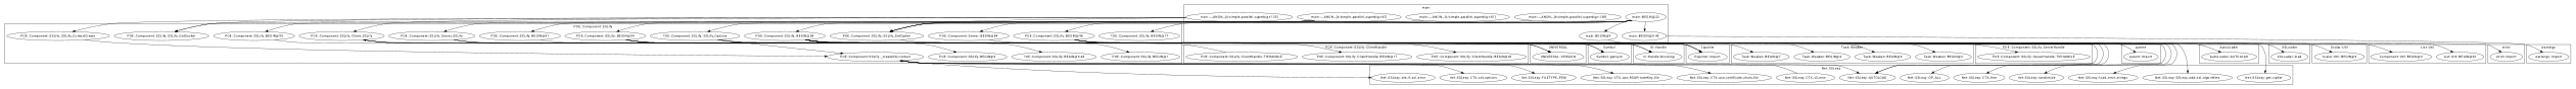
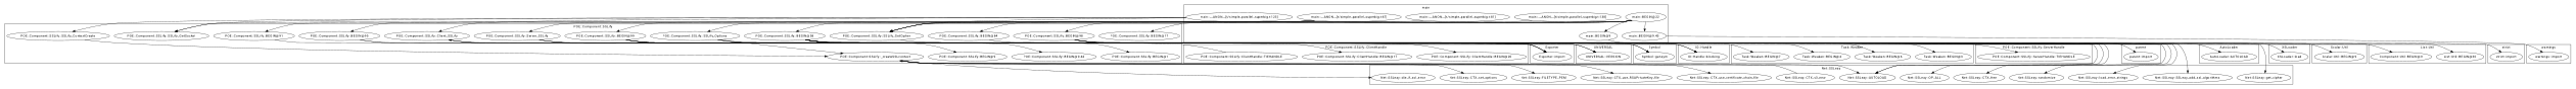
  digraph {
    fontname=Roboto
    node [fontname=Roboto]
    edge [fontname=Roboto]
    "main::BEGIN@9"
    "main::__ANON__[t/simple_parallel_superbig.t:123]"
    "main::BEGIN@9.43"
    "main::BEGIN@22"
    "main::__ANON__[t/simple_parallel_superbig.t:138]"
    "main::__ANON__[t/simple_parallel_superbig.t:67]"
    "main::__ANON__[t/simple_parallel_superbig.t:81]"
    "warnings::import"
    "Symbol::gensym"
    "Net::SSLeay::CTX_use_RSAPrivateKey_file"
    "Net::SSLeay::FILETYPE_PEM"
    "Net::SSLeay::CTX_set_options"
    "Net::SSLeay::randomize"
    "Net::SSLeay::load_error_strings"
    "Net::SSLeay::CTX_use_certificate_chain_file"
    "Net::SSLeay::SSLeay_add_ssl_algorithms"
    "Net::SSLeay::get_cipher"
    "Net::SSLeay::AUTOLOAD"
    "Net::SSLeay::OP_ALL"
    "Net::SSLeay::die_if_ssl_error"
    "Net::SSLeay::CTX_v3_new"
    "Net::SSLeay::CTX_free"
    "XSLoader::load"
    "POE::Component::SSLify::ServerHandle::TIEHANDLE"
    "AutoLoader::AUTOLOAD"
    "strict::import"
    "IO::Handle::blocking"
    "Exporter::import"
    "Task::Weaken::BEGIN@3"
    "Task::Weaken::BEGIN@6"
    "Task::Weaken::BEGIN@4"
    "Task::Weaken::BEGIN@7"
    "parent::import"
    "Scalar::Util::BEGIN@9"
    "POE::Component::SSLify::ClientHandle::BEGIN@20"
    "POE::Component::SSLify::ClientHandle::TIEHANDLE"
    "POE::Component::SSLify::ClientHandle::BEGIN@17"
    "POE::Component::SSLify::BEGIN@9.44"
    "POE::Component::SSLify::BEGIN@95"
    "POE::Component::SSLify::Client_SSLify"
    "POE::Component::SSLify::_createSSLcontext"
    "POE::Component::SSLify::BEGIN@99"
    "POE::Component::SSLify::Server_SSLify"
    "POE::Component::SSLify::SSLify_Options"
    "POE::Component::SSLify::BEGIN@17"
-   "POE::Component::SSLify::BEGIN@84" [label="POE::Component::Server::BEGIN@84"]
+   "POE::Component::SSLify::BEGIN@84"
    "POE::Component::SSLify::BEGIN@91"
    "POE::Component::SSLify::SSLify_ContextCreate"
    "POE::Component::SSLify::BEGIN@1"
    "POE::Component::SSLify::BEGIN@58"
    "POE::Component::SSLify::SSLify_GetSocket"
    "POE::Component::SSLify::SSLify_GetCipher"
    "POE::Component::SSLify::BEGIN@98"
    "POE::Component::SSLify::BEGIN@9"
    "List::Util::BEGIN@30"
    n56 [label="Component::Util::BEGIN@9"]
    "UNIVERSAL::VERSION"
    subgraph cluster_1 {
      label=main
      "main::BEGIN@9"
      "main::__ANON__[t/simple_parallel_superbig.t:123]"
      "main::BEGIN@9.43"
      "main::BEGIN@22"
      "main::__ANON__[t/simple_parallel_superbig.t:138]"
      "main::__ANON__[t/simple_parallel_superbig.t:67]"
      "main::__ANON__[t/simple_parallel_superbig.t:81]"
    }
    subgraph cluster_2 {
      label=warnings
      "warnings::import"
    }
    subgraph cluster_3 {
      label=Symbol
      "Symbol::gensym"
    }
    subgraph cluster_4 {
      label="Net::SSLeay"
      "Net::SSLeay::CTX_use_RSAPrivateKey_file"
      "Net::SSLeay::FILETYPE_PEM"
      "Net::SSLeay::CTX_set_options"
      "Net::SSLeay::randomize"
      "Net::SSLeay::load_error_strings"
      "Net::SSLeay::CTX_use_certificate_chain_file"
      "Net::SSLeay::SSLeay_add_ssl_algorithms"
      "Net::SSLeay::get_cipher"
      "Net::SSLeay::AUTOLOAD"
      "Net::SSLeay::OP_ALL"
      "Net::SSLeay::die_if_ssl_error"
      "Net::SSLeay::CTX_v3_new"
      "Net::SSLeay::CTX_free"
    }
    subgraph cluster_5 {
      label=XSLoader
      "XSLoader::load"
    }
    subgraph cluster_6 {
      label="POE::Component::SSLify::ServerHandle"
      "POE::Component::SSLify::ServerHandle::TIEHANDLE"
    }
    subgraph cluster_7 {
      label=AutoLoader
      "AutoLoader::AUTOLOAD"
    }
    subgraph cluster_8 {
      label="strict"
      "strict::import"
    }
    subgraph cluster_9 {
      label="IO::Handle"
      "IO::Handle::blocking"
    }
    subgraph cluster_10 {
      label=Exporter
      "Exporter::import"
    }
    subgraph cluster_11 {
      label="Task::Weaken"
      "Task::Weaken::BEGIN@3"
      "Task::Weaken::BEGIN@6"
      "Task::Weaken::BEGIN@4"
      "Task::Weaken::BEGIN@7"
    }
    subgraph cluster_12 {
      label=parent
      "parent::import"
    }
    subgraph cluster_13 {
      label="Scalar::Util"
      "Scalar::Util::BEGIN@9"
    }
    subgraph cluster_14 {
      label="POE::Component::SSLify::ClientHandle"
      "POE::Component::SSLify::ClientHandle::BEGIN@20"
      "POE::Component::SSLify::ClientHandle::TIEHANDLE"
      "POE::Component::SSLify::ClientHandle::BEGIN@17"
    }
    subgraph cluster_15 {
      label="POE::Component::SSLify"
      "POE::Component::SSLify::BEGIN@9.44"
      "POE::Component::SSLify::BEGIN@95"
      "POE::Component::SSLify::Client_SSLify"
      "POE::Component::SSLify::_createSSLcontext"
      "POE::Component::SSLify::BEGIN@99"
      "POE::Component::SSLify::Server_SSLify"
      "POE::Component::SSLify::SSLify_Options"
      "POE::Component::SSLify::BEGIN@17"
      "POE::Component::SSLify::BEGIN@84"
      "POE::Component::SSLify::BEGIN@91"
      "POE::Component::SSLify::SSLify_ContextCreate"
      "POE::Component::SSLify::BEGIN@1"
      "POE::Component::SSLify::BEGIN@58"
      "POE::Component::SSLify::SSLify_GetSocket"
      "POE::Component::SSLify::SSLify_GetCipher"
      "POE::Component::SSLify::BEGIN@98"
      "POE::Component::SSLify::BEGIN@9"
    }
    subgraph cluster_16 {
      label="List::Util"
      "List::Util::BEGIN@30"
      n56
    }
    subgraph cluster_17 {
      label=UNIVERSAL
      "UNIVERSAL::VERSION"
    }
    "main::BEGIN@9" -> "strict::import"
    "main::__ANON__[t/simple_parallel_superbig.t:123]" -> "POE::Component::SSLify::Client_SSLify"
    "main::__ANON__[t/simple_parallel_superbig.t:123]" -> "POE::Component::SSLify::SSLify_ContextCreate"
    "main::__ANON__[t/simple_parallel_superbig.t:123]" -> "POE::Component::SSLify::SSLify_GetSocket"
    "main::__ANON__[t/simple_parallel_superbig.t:123]" -> "POE::Component::SSLify::SSLify_GetCipher"
    "main::BEGIN@9.43" -> "warnings::import"
    "main::BEGIN@22" -> "main::BEGIN@9"
    "main::BEGIN@22" -> "main::BEGIN@9.43"
    "main::BEGIN@22" -> "POE::Component::SSLify::BEGIN@95"
    "main::BEGIN@22" -> "POE::Component::SSLify::BEGIN@99"
    "main::BEGIN@22" -> "POE::Component::SSLify::BEGIN@17"
    "main::BEGIN@22" -> "POE::Component::SSLify::BEGIN@84"
    "main::BEGIN@22" -> "POE::Component::SSLify::BEGIN@91"
    "main::BEGIN@22" -> "POE::Component::SSLify::BEGIN@58"
    "main::BEGIN@22" -> "POE::Component::SSLify::BEGIN@98"
    "main::__ANON__[t/simple_parallel_superbig.t:138]" -> "POE::Component::SSLify::SSLify_GetCipher"
    "main::__ANON__[t/simple_parallel_superbig.t:67]" -> "POE::Component::SSLify::Server_SSLify"
    "main::__ANON__[t/simple_parallel_superbig.t:67]" -> "POE::Component::SSLify::SSLify_Options"
    "main::__ANON__[t/simple_parallel_superbig.t:67]" -> "POE::Component::SSLify::SSLify_GetSocket"
    "main::__ANON__[t/simple_parallel_superbig.t:67]" -> "POE::Component::SSLify::SSLify_GetCipher"
    "main::__ANON__[t/simple_parallel_superbig.t:81]" -> "POE::Component::SSLify::SSLify_GetCipher"
    "Net::SSLeay::CTX_v3_new" -> "POE::Component::SSLify::_createSSLcontext"
    "POE::Component::SSLify::ClientHandle::TIEHANDLE" -> "POE::Component::SSLify::Client_SSLify"
-   "POE::Component::SSLify::Client_SSLify" -> "Exporter::import"
+   "POE::Component::SSLify::BEGIN@95" -> "Exporter::import"
    "POE::Component::SSLify::BEGIN@95" -> "UNIVERSAL::VERSION"
    "POE::Component::SSLify::Client_SSLify" -> "Symbol::gensym"
    "POE::Component::SSLify::Client_SSLify" -> "IO::Handle::blocking"
    "POE::Component::SSLify::_createSSLcontext" -> "Net::SSLeay::CTX_use_RSAPrivateKey_file"
    "POE::Component::SSLify::_createSSLcontext" -> "Net::SSLeay::FILETYPE_PEM"
    "POE::Component::SSLify::_createSSLcontext" -> "Net::SSLeay::CTX_set_options"
    "POE::Component::SSLify::_createSSLcontext" -> "Net::SSLeay::CTX_use_certificate_chain_file"
    "POE::Component::SSLify::_createSSLcontext" -> "Net::SSLeay::AUTOLOAD"
    "POE::Component::SSLify::_createSSLcontext" -> "Net::SSLeay::die_if_ssl_error"
    "POE::Component::SSLify::BEGIN@99" -> "Task::Weaken::BEGIN@3"
    "POE::Component::SSLify::BEGIN@99" -> "Task::Weaken::BEGIN@6"
    "POE::Component::SSLify::BEGIN@99" -> "Task::Weaken::BEGIN@4"
    "POE::Component::SSLify::BEGIN@99" -> "Task::Weaken::BEGIN@7"
    "POE::Component::SSLify::BEGIN@99" -> "UNIVERSAL::VERSION"
    "POE::Component::SSLify::Server_SSLify" -> "Symbol::gensym"
    "POE::Component::SSLify::Server_SSLify" -> "POE::Component::SSLify::ServerHandle::TIEHANDLE"
    "POE::Component::SSLify::Server_SSLify" -> "IO::Handle::blocking"
    "POE::Component::SSLify::SSLify_Options" -> "Net::SSLeay::AUTOLOAD"
    "POE::Component::SSLify::SSLify_Options" -> "Net::SSLeay::OP_ALL"
    "POE::Component::SSLify::SSLify_Options" -> "Net::SSLeay::CTX_free"
    "POE::Component::SSLify::SSLify_Options" -> "POE::Component::SSLify::_createSSLcontext"
    "POE::Component::SSLify::BEGIN@84" -> "parent::import"
    "POE::Component::SSLify::BEGIN@91" -> "Exporter::import"
    "POE::Component::SSLify::SSLify_ContextCreate" -> "POE::Component::SSLify::_createSSLcontext"
    "POE::Component::SSLify::BEGIN@58" -> "Net::SSLeay::randomize"
    "POE::Component::SSLify::BEGIN@58" -> "Net::SSLeay::load_error_strings"
    "POE::Component::SSLify::BEGIN@58" -> "Net::SSLeay::SSLeay_add_ssl_algorithms"
    "POE::Component::SSLify::BEGIN@58" -> "Net::SSLeay::AUTOLOAD"
    "POE::Component::SSLify::BEGIN@58" -> "AutoLoader::AUTOLOAD"
    "POE::Component::SSLify::BEGIN@58" -> "POE::Component::SSLify::ClientHandle::BEGIN@20"
    "POE::Component::SSLify::BEGIN@58" -> "POE::Component::SSLify::ClientHandle::BEGIN@17"
    "POE::Component::SSLify::BEGIN@58" -> "POE::Component::SSLify::BEGIN@9.44"
    "POE::Component::SSLify::BEGIN@58" -> "POE::Component::SSLify::BEGIN@1"
    "POE::Component::SSLify::BEGIN@58" -> "POE::Component::SSLify::BEGIN@9"
    "POE::Component::SSLify::SSLify_GetCipher" -> "Net::SSLeay::get_cipher"
    "POE::Component::SSLify::BEGIN@98" -> "XSLoader::load"
    "POE::Component::SSLify::BEGIN@98" -> "Exporter::import"
    "POE::Component::SSLify::BEGIN@98" -> "Scalar::Util::BEGIN@9"
    "POE::Component::SSLify::BEGIN@98" -> "List::Util::BEGIN@30"
    "POE::Component::SSLify::BEGIN@98" -> n56
  }
